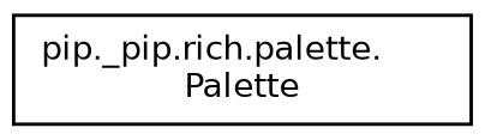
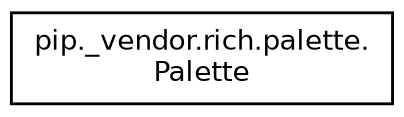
  digraph {
    rankdir=LR
-   n1 [color=black fillcolor=white fontname=Helvetica fontsize=10 height=0.2 label="pip._pip.rich.palette.\lPalette" shape=record style=filled width=0.4]
+   n1 [color=black fillcolor=white fontname=Helvetica fontsize=10 height=0.2 label="pip._vendor.rich.palette.\lPalette" shape=record style=filled width=0.4]
  }
